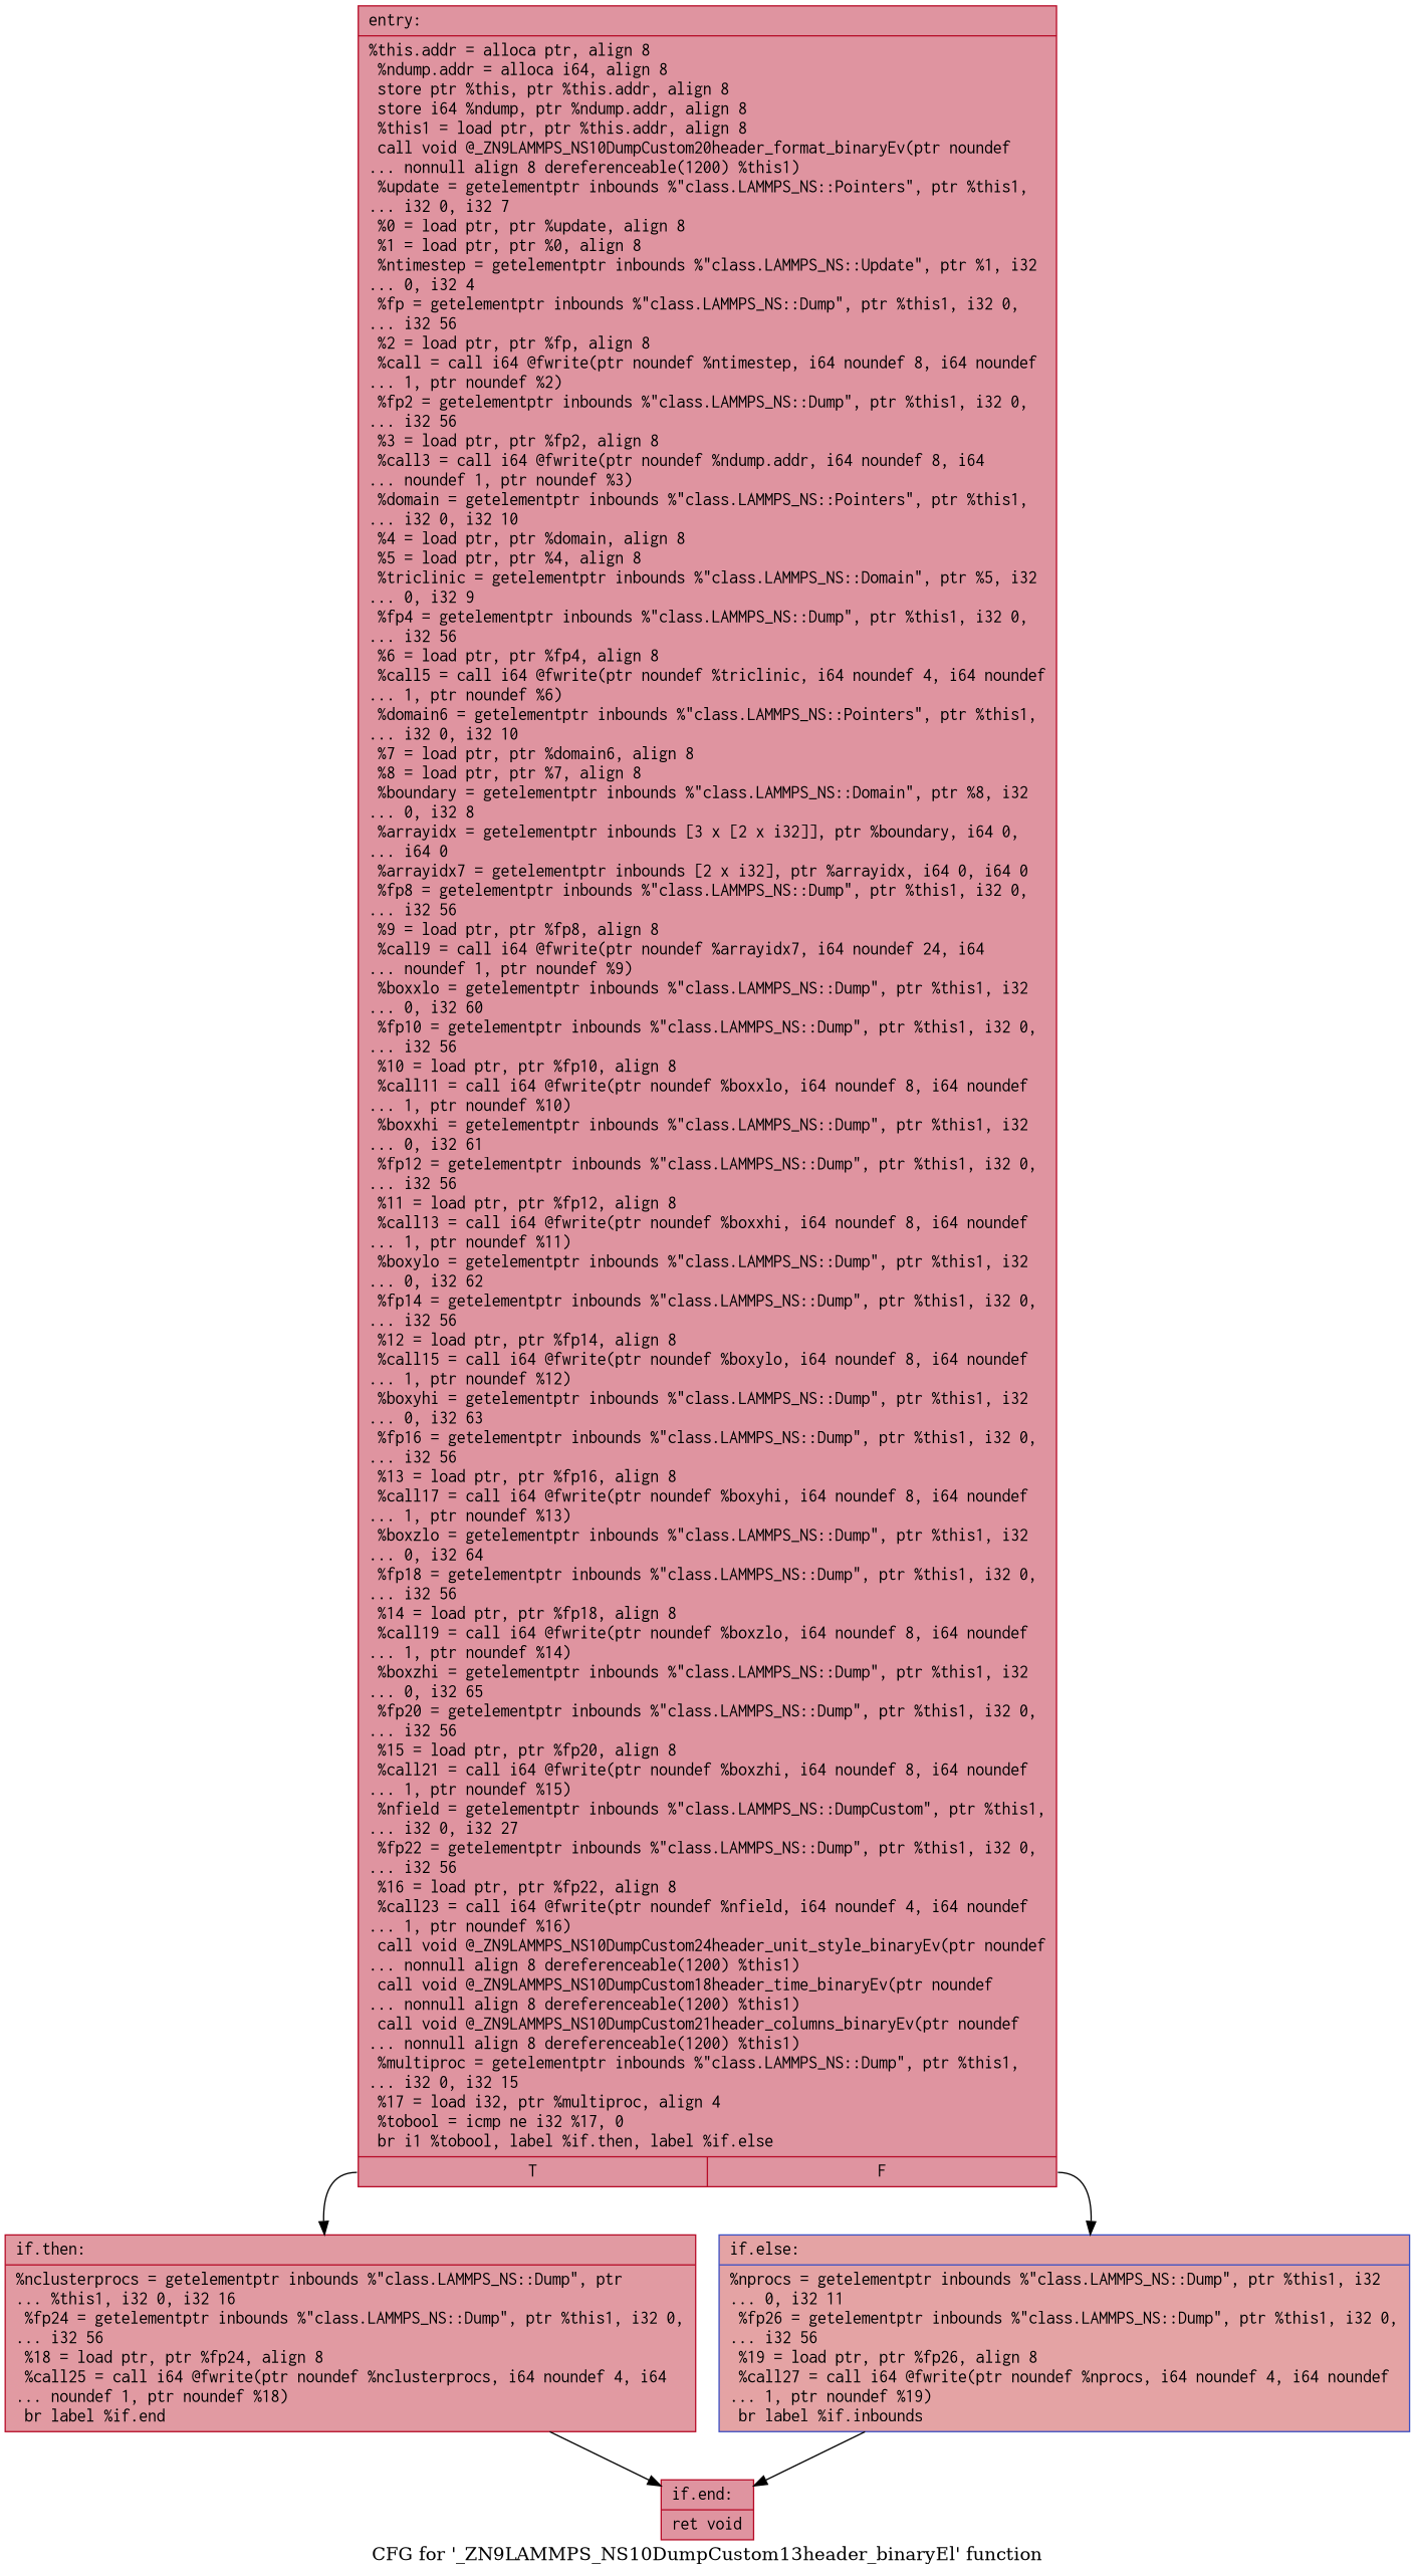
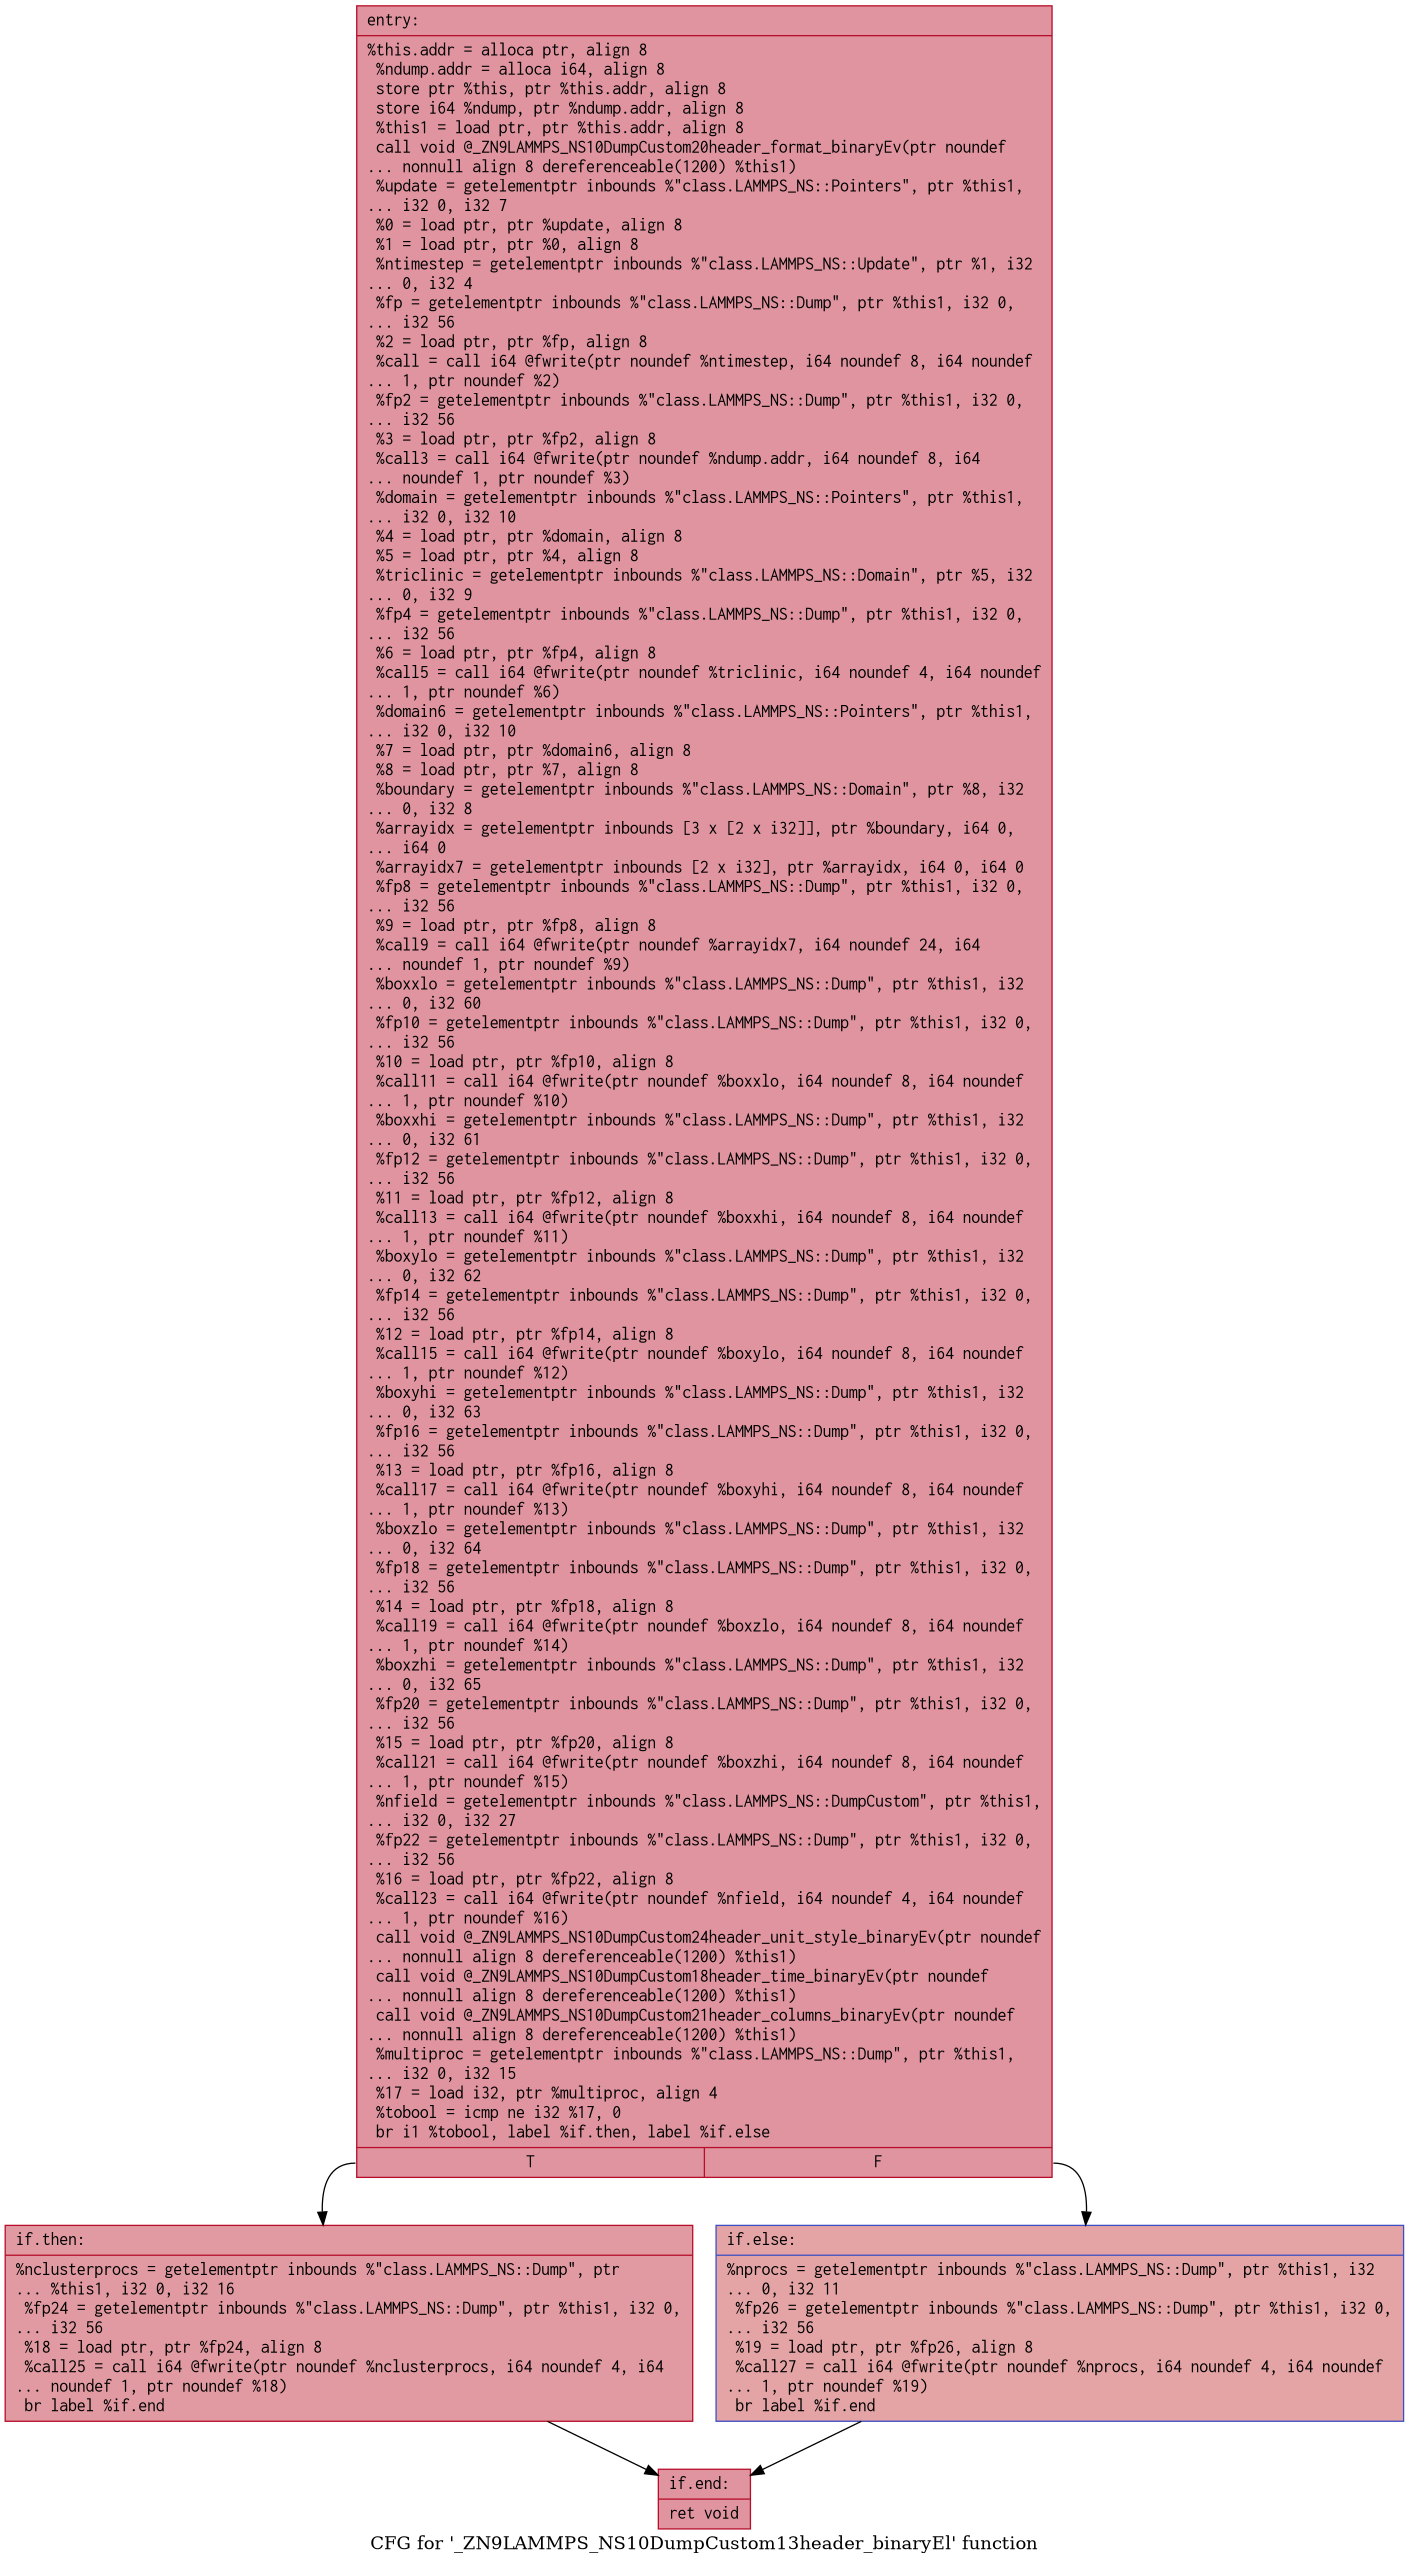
  digraph {
    label="CFG for '_ZN9LAMMPS_NS10DumpCustom13header_binaryEl' function"
    node [color="#b70d28ff" fillcolor="#b70d2870" fontname=Courier shape=record style=filled]
    n1 [label="{entry:\l|  %this.addr = alloca ptr, align 8\l  %ndump.addr = alloca i64, align 8\l  store ptr %this, ptr %this.addr, align 8\l  store i64 %ndump, ptr %ndump.addr, align 8\l  %this1 = load ptr, ptr %this.addr, align 8\l  call void @_ZN9LAMMPS_NS10DumpCustom20header_format_binaryEv(ptr noundef\l... nonnull align 8 dereferenceable(1200) %this1)\l  %update = getelementptr inbounds %\"class.LAMMPS_NS::Pointers\", ptr %this1,\l... i32 0, i32 7\l  %0 = load ptr, ptr %update, align 8\l  %1 = load ptr, ptr %0, align 8\l  %ntimestep = getelementptr inbounds %\"class.LAMMPS_NS::Update\", ptr %1, i32\l... 0, i32 4\l  %fp = getelementptr inbounds %\"class.LAMMPS_NS::Dump\", ptr %this1, i32 0,\l... i32 56\l  %2 = load ptr, ptr %fp, align 8\l  %call = call i64 @fwrite(ptr noundef %ntimestep, i64 noundef 8, i64 noundef\l... 1, ptr noundef %2)\l  %fp2 = getelementptr inbounds %\"class.LAMMPS_NS::Dump\", ptr %this1, i32 0,\l... i32 56\l  %3 = load ptr, ptr %fp2, align 8\l  %call3 = call i64 @fwrite(ptr noundef %ndump.addr, i64 noundef 8, i64\l... noundef 1, ptr noundef %3)\l  %domain = getelementptr inbounds %\"class.LAMMPS_NS::Pointers\", ptr %this1,\l... i32 0, i32 10\l  %4 = load ptr, ptr %domain, align 8\l  %5 = load ptr, ptr %4, align 8\l  %triclinic = getelementptr inbounds %\"class.LAMMPS_NS::Domain\", ptr %5, i32\l... 0, i32 9\l  %fp4 = getelementptr inbounds %\"class.LAMMPS_NS::Dump\", ptr %this1, i32 0,\l... i32 56\l  %6 = load ptr, ptr %fp4, align 8\l  %call5 = call i64 @fwrite(ptr noundef %triclinic, i64 noundef 4, i64 noundef\l... 1, ptr noundef %6)\l  %domain6 = getelementptr inbounds %\"class.LAMMPS_NS::Pointers\", ptr %this1,\l... i32 0, i32 10\l  %7 = load ptr, ptr %domain6, align 8\l  %8 = load ptr, ptr %7, align 8\l  %boundary = getelementptr inbounds %\"class.LAMMPS_NS::Domain\", ptr %8, i32\l... 0, i32 8\l  %arrayidx = getelementptr inbounds [3 x [2 x i32]], ptr %boundary, i64 0,\l... i64 0\l  %arrayidx7 = getelementptr inbounds [2 x i32], ptr %arrayidx, i64 0, i64 0\l  %fp8 = getelementptr inbounds %\"class.LAMMPS_NS::Dump\", ptr %this1, i32 0,\l... i32 56\l  %9 = load ptr, ptr %fp8, align 8\l  %call9 = call i64 @fwrite(ptr noundef %arrayidx7, i64 noundef 24, i64\l... noundef 1, ptr noundef %9)\l  %boxxlo = getelementptr inbounds %\"class.LAMMPS_NS::Dump\", ptr %this1, i32\l... 0, i32 60\l  %fp10 = getelementptr inbounds %\"class.LAMMPS_NS::Dump\", ptr %this1, i32 0,\l... i32 56\l  %10 = load ptr, ptr %fp10, align 8\l  %call11 = call i64 @fwrite(ptr noundef %boxxlo, i64 noundef 8, i64 noundef\l... 1, ptr noundef %10)\l  %boxxhi = getelementptr inbounds %\"class.LAMMPS_NS::Dump\", ptr %this1, i32\l... 0, i32 61\l  %fp12 = getelementptr inbounds %\"class.LAMMPS_NS::Dump\", ptr %this1, i32 0,\l... i32 56\l  %11 = load ptr, ptr %fp12, align 8\l  %call13 = call i64 @fwrite(ptr noundef %boxxhi, i64 noundef 8, i64 noundef\l... 1, ptr noundef %11)\l  %boxylo = getelementptr inbounds %\"class.LAMMPS_NS::Dump\", ptr %this1, i32\l... 0, i32 62\l  %fp14 = getelementptr inbounds %\"class.LAMMPS_NS::Dump\", ptr %this1, i32 0,\l... i32 56\l  %12 = load ptr, ptr %fp14, align 8\l  %call15 = call i64 @fwrite(ptr noundef %boxylo, i64 noundef 8, i64 noundef\l... 1, ptr noundef %12)\l  %boxyhi = getelementptr inbounds %\"class.LAMMPS_NS::Dump\", ptr %this1, i32\l... 0, i32 63\l  %fp16 = getelementptr inbounds %\"class.LAMMPS_NS::Dump\", ptr %this1, i32 0,\l... i32 56\l  %13 = load ptr, ptr %fp16, align 8\l  %call17 = call i64 @fwrite(ptr noundef %boxyhi, i64 noundef 8, i64 noundef\l... 1, ptr noundef %13)\l  %boxzlo = getelementptr inbounds %\"class.LAMMPS_NS::Dump\", ptr %this1, i32\l... 0, i32 64\l  %fp18 = getelementptr inbounds %\"class.LAMMPS_NS::Dump\", ptr %this1, i32 0,\l... i32 56\l  %14 = load ptr, ptr %fp18, align 8\l  %call19 = call i64 @fwrite(ptr noundef %boxzlo, i64 noundef 8, i64 noundef\l... 1, ptr noundef %14)\l  %boxzhi = getelementptr inbounds %\"class.LAMMPS_NS::Dump\", ptr %this1, i32\l... 0, i32 65\l  %fp20 = getelementptr inbounds %\"class.LAMMPS_NS::Dump\", ptr %this1, i32 0,\l... i32 56\l  %15 = load ptr, ptr %fp20, align 8\l  %call21 = call i64 @fwrite(ptr noundef %boxzhi, i64 noundef 8, i64 noundef\l... 1, ptr noundef %15)\l  %nfield = getelementptr inbounds %\"class.LAMMPS_NS::DumpCustom\", ptr %this1,\l... i32 0, i32 27\l  %fp22 = getelementptr inbounds %\"class.LAMMPS_NS::Dump\", ptr %this1, i32 0,\l... i32 56\l  %16 = load ptr, ptr %fp22, align 8\l  %call23 = call i64 @fwrite(ptr noundef %nfield, i64 noundef 4, i64 noundef\l... 1, ptr noundef %16)\l  call void @_ZN9LAMMPS_NS10DumpCustom24header_unit_style_binaryEv(ptr noundef\l... nonnull align 8 dereferenceable(1200) %this1)\l  call void @_ZN9LAMMPS_NS10DumpCustom18header_time_binaryEv(ptr noundef\l... nonnull align 8 dereferenceable(1200) %this1)\l  call void @_ZN9LAMMPS_NS10DumpCustom21header_columns_binaryEv(ptr noundef\l... nonnull align 8 dereferenceable(1200) %this1)\l  %multiproc = getelementptr inbounds %\"class.LAMMPS_NS::Dump\", ptr %this1,\l... i32 0, i32 15\l  %17 = load i32, ptr %multiproc, align 4\l  %tobool = icmp ne i32 %17, 0\l  br i1 %tobool, label %if.then, label %if.else\l|{<s0>T|<s1>F}}"]
    n2 [fillcolor="#bb1b2c70" label="{if.then:\l|  %nclusterprocs = getelementptr inbounds %\"class.LAMMPS_NS::Dump\", ptr\l... %this1, i32 0, i32 16\l  %fp24 = getelementptr inbounds %\"class.LAMMPS_NS::Dump\", ptr %this1, i32 0,\l... i32 56\l  %18 = load ptr, ptr %fp24, align 8\l  %call25 = call i64 @fwrite(ptr noundef %nclusterprocs, i64 noundef 4, i64\l... noundef 1, ptr noundef %18)\l  br label %if.end\l}"]
-   n3 [color="#3d50c3ff" fillcolor="#c32e3170" label="{if.else:\l|  %nprocs = getelementptr inbounds %\"class.LAMMPS_NS::Dump\", ptr %this1, i32\l... 0, i32 11\l  %fp26 = getelementptr inbounds %\"class.LAMMPS_NS::Dump\", ptr %this1, i32 0,\l... i32 56\l  %19 = load ptr, ptr %fp26, align 8\l  %call27 = call i64 @fwrite(ptr noundef %nprocs, i64 noundef 4, i64 noundef\l... 1, ptr noundef %19)\l  br label %if.inbounds\l}"]
+   n3 [color="#3d50c3ff" fillcolor="#c32e3170" label="{if.else:\l|  %nprocs = getelementptr inbounds %\"class.LAMMPS_NS::Dump\", ptr %this1, i32\l... 0, i32 11\l  %fp26 = getelementptr inbounds %\"class.LAMMPS_NS::Dump\", ptr %this1, i32 0,\l... i32 56\l  %19 = load ptr, ptr %fp26, align 8\l  %call27 = call i64 @fwrite(ptr noundef %nprocs, i64 noundef 4, i64 noundef\l... 1, ptr noundef %19)\l  br label %if.end\l}"]
    n4 [label="{if.end:\l|  ret void\l}"]
    n1 -> n2 [tailport=s0]
    n1 -> n3 [tailport=s1]
    n2 -> n4
    n3 -> n4
  }
